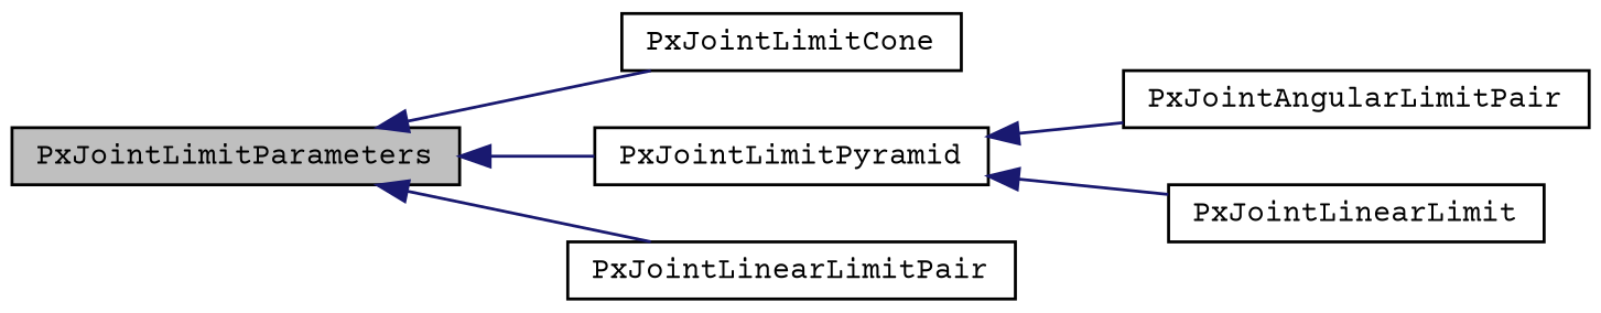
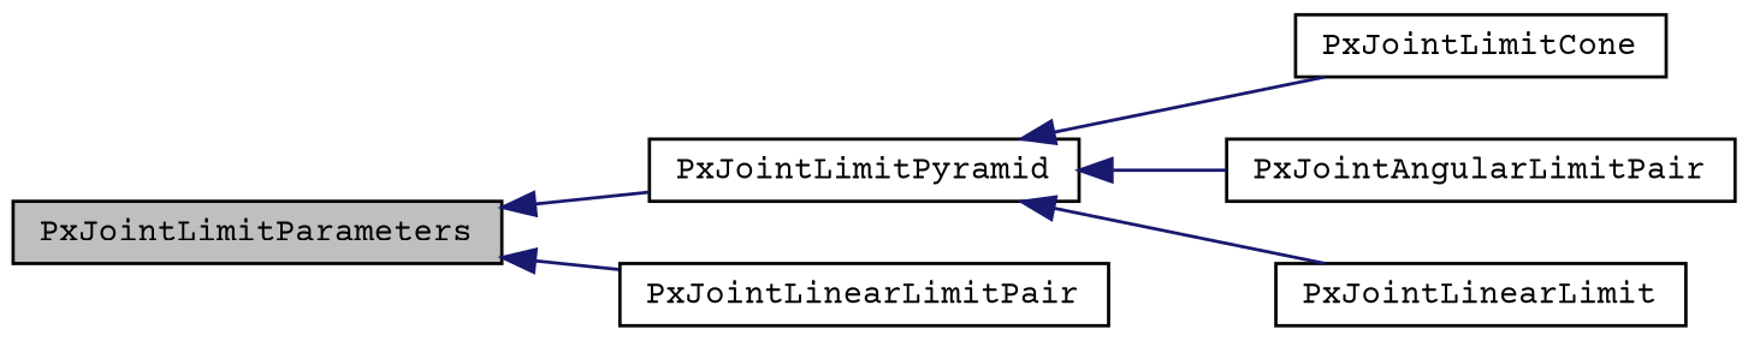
  digraph {
    fontname="Courier Prime"
    rankdir=LR
    node [color=black fillcolor=white fontname="Courier Prime" fontsize=10 shape=record style=filled]
    edge [color=midnightblue dir=back fontname="Courier Prime" fontsize=10 labelfontname=Helvetica labelfontsize=10 style=solid]
    n1 [fillcolor=grey75 fontcolor=black height=0.2 label=PxJointLimitParameters width=0.4]
    n2 [height=0.2 label=PxJointLimitCone width=0.4]
    n3 [height=0.2 label=PxJointLimitPyramid width=0.4]
    n4 [height=0.2 label=PxJointLinearLimitPair width=0.4]
    n5 [height=0.2 label=PxJointAngularLimitPair width=0.4]
    n6 [height=0.2 label=PxJointLinearLimit width=0.4]
-   n1 -> n2
+   n3 -> n2
    n1 -> n3
    n1 -> n4
    n3 -> n5
    n3 -> n6
  }
